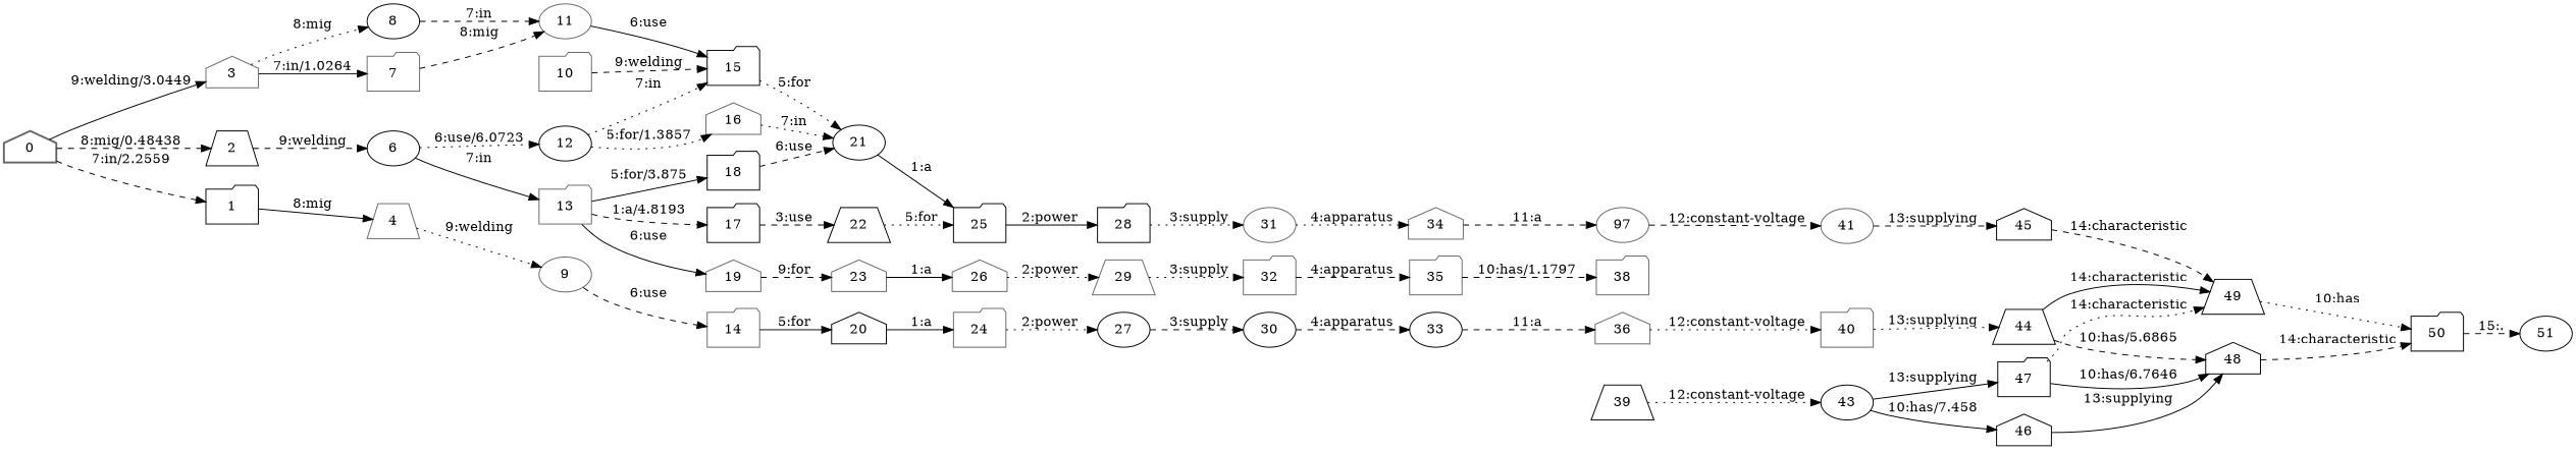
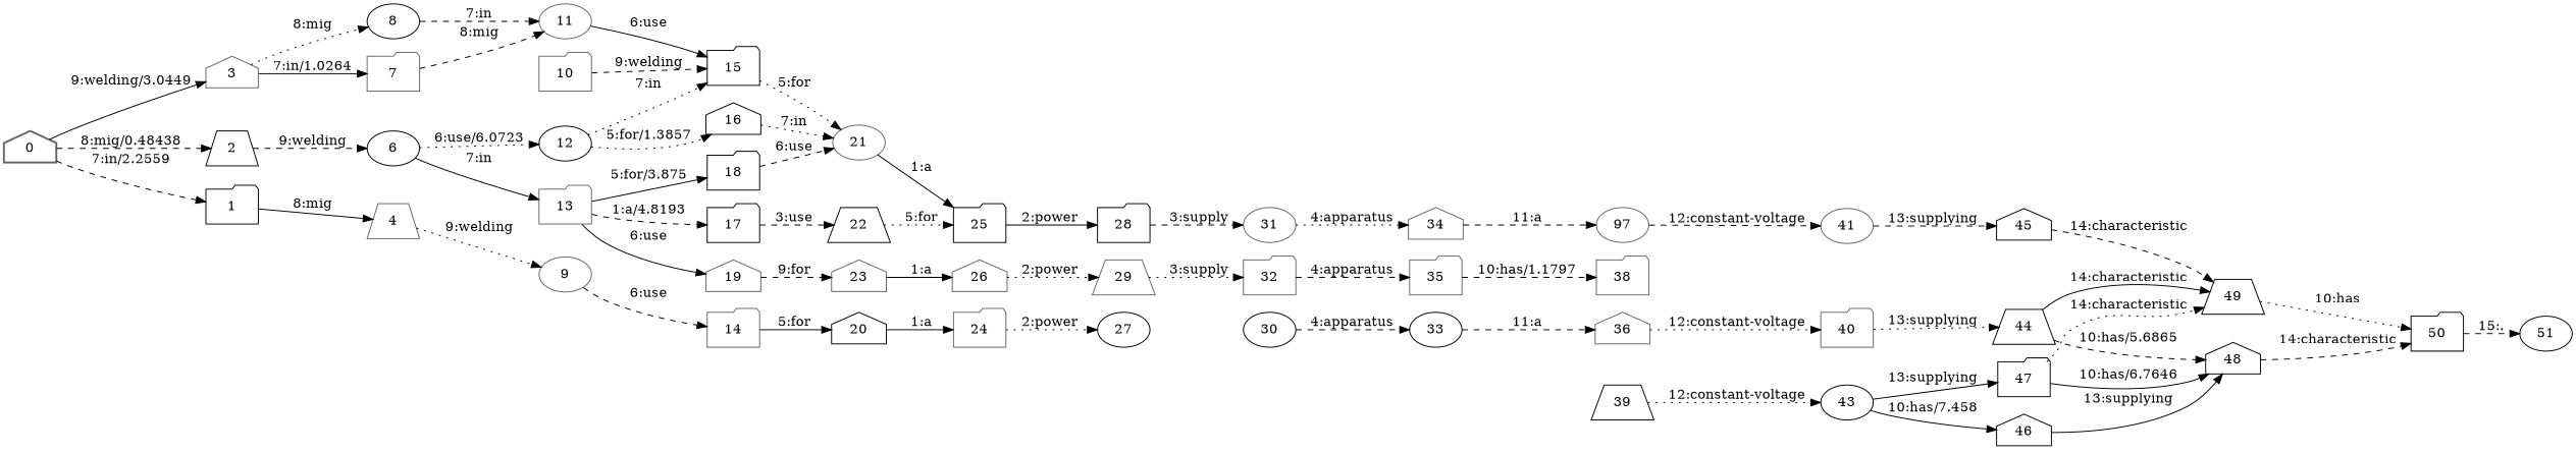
  digraph {
    nodesep=0.25
    rankdir=LR
    ranksep=0.4
    node [color=black fontsize=14 shape=folder style=solid]
    edge [fontsize=14 style=dashed]
    n1 [color=gray40 label=0 shape=house style=bold]
    n2 [label=1]
    n3 [label=2 shape=trapezium]
    n4 [color=gray40 label=3 shape=house]
    n5 [color=gray40 label=4 shape=trapezium]
    n6 [label=6 shape=ellipse]
    n7 [color=gray40 label=7]
    n8 [label=8 shape=ellipse]
    n9 [color=gray40 label=9 shape=ellipse]
    n10 [label=12 shape=ellipse]
    n11 [color=gray40 label=13]
    n12 [color=gray40 label=11 shape=ellipse]
    n13 [color=gray40 label=14]
    n14 [color=gray40 label=10]
    n15 [label=15]
-   n16 [color=gray40 label=16 shape=house]
+   n16 [label=16 shape=house]
    n17 [label=17]
    n18 [label=18]
    n19 [color=gray40 label=19 shape=house]
    n20 [label=20 shape=house]
-   n21 [label=21 shape=ellipse]
+   n21 [color=gray40 label=21 shape=ellipse]
    n22 [label=22 shape=trapezium]
    n23 [color=gray40 label=23 shape=house]
    n24 [color=gray40 label=24]
    n25 [label=25]
    n26 [color=gray40 label=26 shape=house]
    n27 [label=27 shape=ellipse]
    n28 [label=28]
    n29 [color=gray40 label=29 shape=trapezium]
    n30 [label=30 shape=ellipse]
    n31 [color=gray40 label=31 shape=ellipse]
    n32 [color=gray40 label=32]
    n33 [label=33 shape=ellipse]
    n34 [color=gray40 label=34 shape=house]
    n35 [color=gray40 label=35]
    n36 [color=gray40 label=36 shape=house]
    n37 [color=gray40 label=97 shape=ellipse]
    n38 [color=gray40 label=38]
    n39 [color=gray40 label=40]
    n40 [color=gray40 label=41 shape=ellipse]
    n41 [label=39 shape=trapezium]
    n42 [label=43 shape=ellipse]
    n43 [label=44 shape=trapezium]
    n44 [label=45 shape=house]
    n45 [label=46 shape=house]
    n46 [label=47]
    n47 [label=48 shape=house]
    n48 [label=49 shape=trapezium]
    n49 [label=50]
    n50 [label=51 shape=ellipse]
    n1 -> n2 [label="7:in/2.2559"]
    n1 -> n3 [label="8:mig/0.48438"]
    n1 -> n4 [label="9:welding/3.0449" style=solid]
    n2 -> n5 [label="8:mig" style=solid]
    n3 -> n6 [label="9:welding"]
    n4 -> n7 [label="7:in/1.0264" style=solid]
    n4 -> n8 [label="8:mig" style=dotted]
    n5 -> n9 [label="9:welding" style=dotted]
    n6 -> n10 [label="6:use/6.0723" style=dotted]
    n6 -> n11 [label="7:in" style=solid]
    n7 -> n12 [label="8:mig"]
    n8 -> n12 [label="7:in"]
    n9 -> n13 [label="6:use"]
    n10 -> n15 [label="7:in" style=dotted]
    n10 -> n16 [label="5:for/1.3857" style=dotted]
    n11 -> n17 [label="1:a/4.8193"]
    n11 -> n18 [label="5:for/3.875" style=solid]
    n11 -> n19 [label="6:use" style=solid]
    n12 -> n15 [label="6:use" style=solid]
    n13 -> n20 [label="5:for" style=solid]
    n14 -> n15 [label="9:welding"]
    n15 -> n21 [label="5:for" style=dotted]
    n16 -> n21 [label="7:in" style=dotted]
    n17 -> n22 [label="3:use"]
    n18 -> n21 [label="6:use"]
    n19 -> n23 [label="9:for"]
    n20 -> n24 [label="1:a" style=solid]
    n21 -> n25 [label="1:a" style=solid]
    n22 -> n25 [label="5:for" style=dotted]
    n23 -> n26 [label="1:a" style=solid]
    n24 -> n27 [label="2:power" style=dotted]
    n25 -> n28 [label="2:power" style=solid]
    n26 -> n29 [label="2:power" style=dotted]
-   n27 -> n30 [label="3:supply"]
-   n28 -> n31 [label="3:supply" style=dotted]
+   n28 -> n31 [label="3:supply"]
    n29 -> n32 [label="3:supply" style=dotted]
    n30 -> n33 [label="4:apparatus"]
    n31 -> n34 [label="4:apparatus" style=dotted]
    n32 -> n35 [label="4:apparatus"]
    n33 -> n36 [label="11:a"]
    n34 -> n37 [label="11:a"]
    n35 -> n38 [label="10:has/1.1797"]
    n36 -> n39 [label="12:constant-voltage" style=dotted]
    n37 -> n40 [label="12:constant-voltage"]
    n39 -> n43 [label="13:supplying" style=dotted]
    n40 -> n44 [label="13:supplying"]
    n41 -> n42 [label="12:constant-voltage" style=dotted]
    n42 -> n45 [label="10:has/7.458" style=solid]
    n42 -> n46 [label="13:supplying" style=solid]
    n43 -> n47 [label="10:has/5.6865"]
    n43 -> n48 [label="14:characteristic" style=solid]
    n44 -> n48 [label="14:characteristic"]
    n45 -> n47 [label="13:supplying" style=solid]
    n46 -> n47 [label="10:has/6.7646" style=solid]
    n46 -> n48 [label="14:characteristic" style=dotted]
    n47 -> n49 [label="14:characteristic"]
    n48 -> n49 [label="10:has" style=dotted]
    n49 -> n50 [label="15:."]
  }
